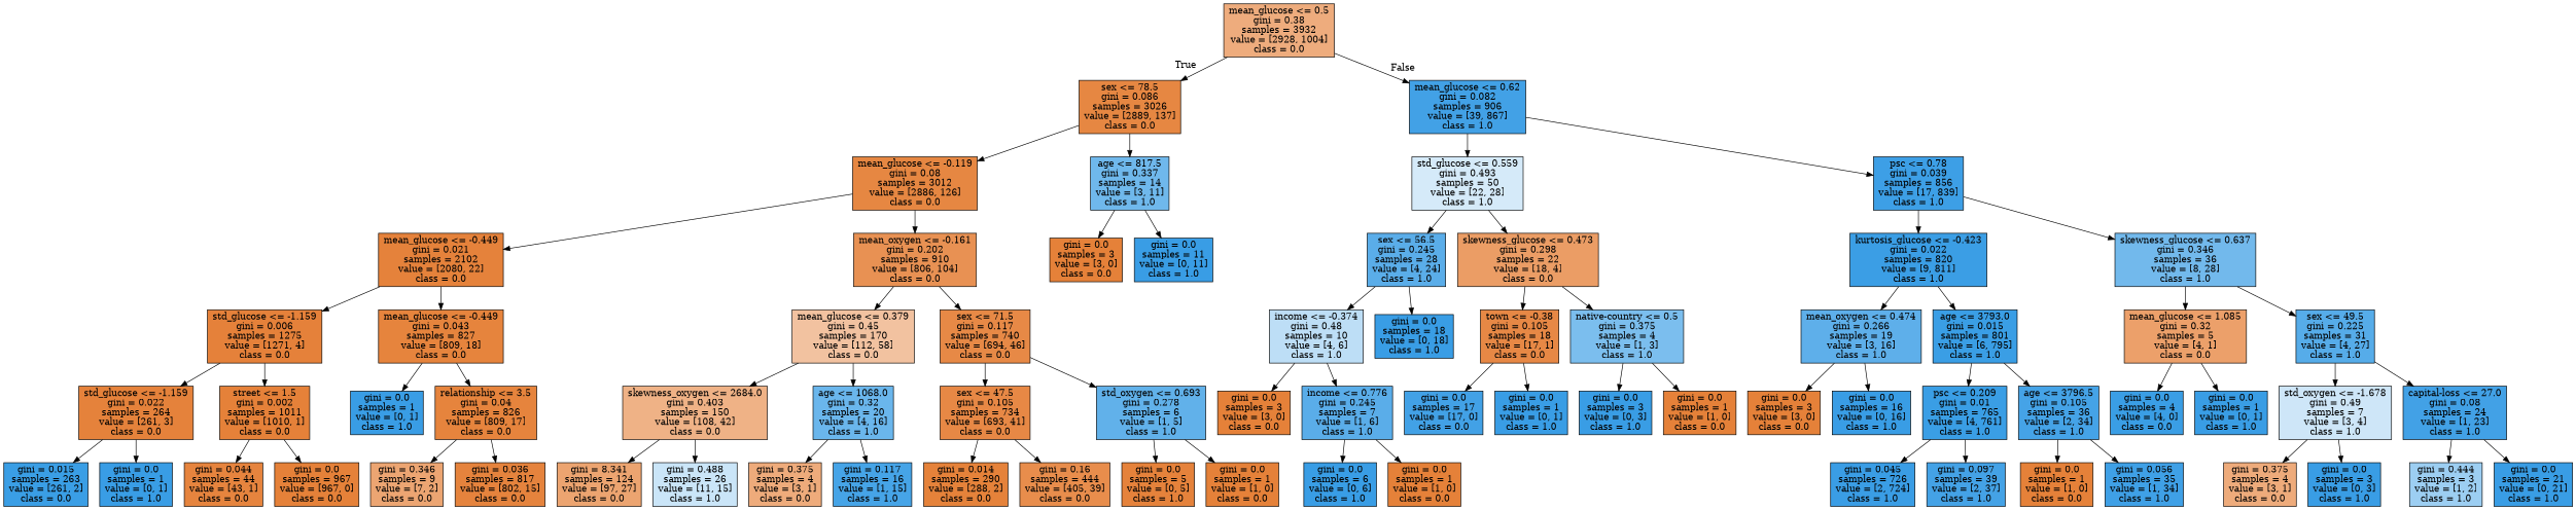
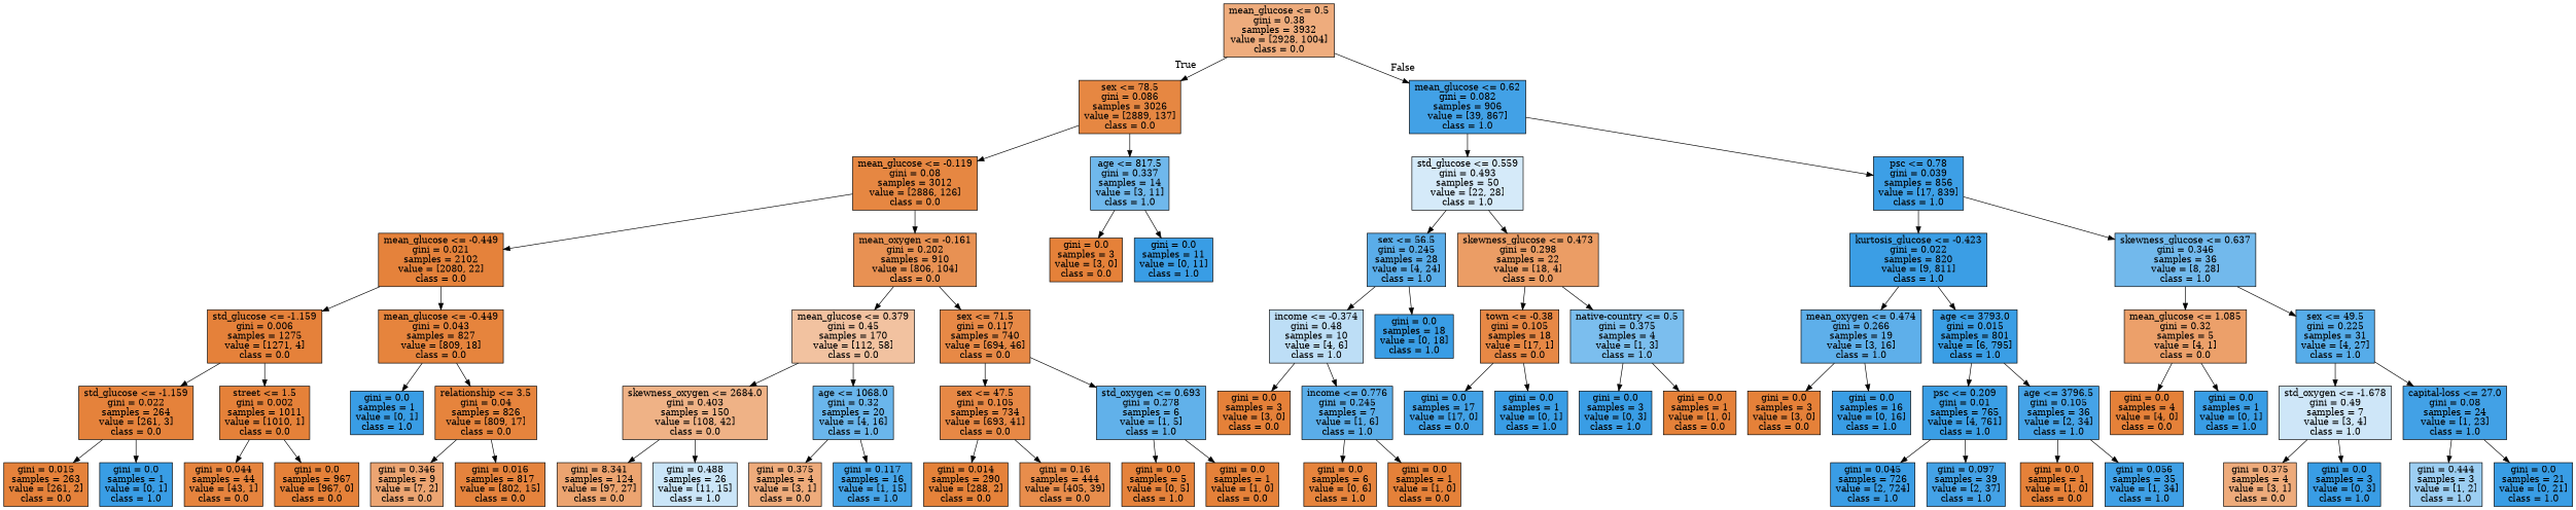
  digraph {
    node [color=black fillcolor="#399de5" shape=box style=filled]
    n1 [fillcolor="#eeac7d" label="mean_glucose <= 0.5\ngini = 0.38\nsamples = 3932\nvalue = [2928, 1004]\nclass = 0.0"]
    n2 [fillcolor="#e68742" label="sex <= 78.5\ngini = 0.086\nsamples = 3026\nvalue = [2889, 137]\nclass = 0.0"]
    n3 [fillcolor="#42a1e6" label="mean_glucose <= 0.62\ngini = 0.082\nsamples = 906\nvalue = [39, 867]\nclass = 1.0"]
    n4 [fillcolor="#e68742" label="mean_glucose <= -0.119\ngini = 0.08\nsamples = 3012\nvalue = [2886, 126]\nclass = 0.0"]
    n5 [fillcolor="#6fb8ec" label="age <= 817.5\ngini = 0.337\nsamples = 14\nvalue = [3, 11]\nclass = 1.0"]
    n6 [fillcolor="#d5eaf9" label="std_glucose <= 0.559\ngini = 0.493\nsamples = 50\nvalue = [22, 28]\nclass = 1.0"]
    n7 [fillcolor="#3d9fe6" label="psc <= 0.78\ngini = 0.039\nsamples = 856\nvalue = [17, 839]\nclass = 1.0"]
    n8 [fillcolor="#e5823b" label="mean_glucose <= -0.449\ngini = 0.021\nsamples = 2102\nvalue = [2080, 22]\nclass = 0.0"]
    n9 [fillcolor="#e89153" label="mean_oxygen <= -0.161\ngini = 0.202\nsamples = 910\nvalue = [806, 104]\nclass = 0.0"]
    n10 [fillcolor="#e58139" label="gini = 0.0\nsamples = 3\nvalue = [3, 0]\nclass = 0.0"]
    n11 [label="gini = 0.0\nsamples = 11\nvalue = [0, 11]\nclass = 1.0"]
    n12 [fillcolor="#e5813a" label="std_glucose <= -1.159\ngini = 0.006\nsamples = 1275\nvalue = [1271, 4]\nclass = 0.0"]
    n13 [fillcolor="#e6843d" label="mean_glucose <= -0.449\ngini = 0.043\nsamples = 827\nvalue = [809, 18]\nclass = 0.0"]
    n14 [fillcolor="#f2c2a0" label="mean_glucose <= 0.379\ngini = 0.45\nsamples = 170\nvalue = [112, 58]\nclass = 0.0"]
    n15 [fillcolor="#e78946" label="sex <= 71.5\ngini = 0.117\nsamples = 740\nvalue = [694, 46]\nclass = 0.0"]
    n16 [fillcolor="#e5823b" label="std_glucose <= -1.159\ngini = 0.022\nsamples = 264\nvalue = [261, 3]\nclass = 0.0"]
    n17 [fillcolor="#e58139" label="street <= 1.5\ngini = 0.002\nsamples = 1011\nvalue = [1010, 1]\nclass = 0.0"]
    n18 [label="gini = 0.0\nsamples = 1\nvalue = [0, 1]\nclass = 1.0"]
    n19 [fillcolor="#e6843d" label="relationship <= 3.5\ngini = 0.04\nsamples = 826\nvalue = [809, 17]\nclass = 0.0"]
-   n20 [fillcolor="#3a9ee5" label="gini = 0.015\nsamples = 263\nvalue = [261, 2]\nclass = 0.0"]
+   n20 [fillcolor="#e5823b" label="gini = 0.015\nsamples = 263\nvalue = [261, 2]\nclass = 0.0"]
    n21 [label="gini = 0.0\nsamples = 1\nvalue = [0, 1]\nclass = 1.0"]
    n22 [fillcolor="#e6843e" label="gini = 0.044\nsamples = 44\nvalue = [43, 1]\nclass = 0.0"]
    n23 [fillcolor="#e58139" label="gini = 0.0\nsamples = 967\nvalue = [967, 0]\nclass = 0.0"]
    n24 [fillcolor="#eca572" label="gini = 0.346\nsamples = 9\nvalue = [7, 2]\nclass = 0.0"]
-   n25 [fillcolor="#e5833d" label="gini = 0.036\nsamples = 817\nvalue = [802, 15]\nclass = 0.0"]
+   n25 [fillcolor="#e5833d" label="gini = 0.016\nsamples = 817\nvalue = [802, 15]\nclass = 0.0"]
    n26 [fillcolor="#efb286" label="skewness_oxygen <= 2684.0\ngini = 0.403\nsamples = 150\nvalue = [108, 42]\nclass = 0.0"]
    n27 [fillcolor="#6ab6ec" label="age <= 1068.0\ngini = 0.32\nsamples = 20\nvalue = [4, 16]\nclass = 1.0"]
    n28 [fillcolor="#e78845" label="sex <= 47.5\ngini = 0.105\nsamples = 734\nvalue = [693, 41]\nclass = 0.0"]
    n29 [fillcolor="#61b1ea" label="std_oxygen <= 0.693\ngini = 0.278\nsamples = 6\nvalue = [1, 5]\nclass = 1.0"]
    n30 [fillcolor="#eca470" label="gini = 8.341\nsamples = 124\nvalue = [97, 27]\nclass = 0.0"]
    n31 [fillcolor="#cae5f8" label="gini = 0.488\nsamples = 26\nvalue = [11, 15]\nclass = 1.0"]
    n32 [fillcolor="#eeab7b" label="gini = 0.375\nsamples = 4\nvalue = [3, 1]\nclass = 0.0"]
    n33 [fillcolor="#46a4e7" label="gini = 0.117\nsamples = 16\nvalue = [1, 15]\nclass = 1.0"]
    n34 [fillcolor="#e5823a" label="gini = 0.014\nsamples = 290\nvalue = [288, 2]\nclass = 0.0"]
    n35 [fillcolor="#e88d4c" label="gini = 0.16\nsamples = 444\nvalue = [405, 39]\nclass = 0.0"]
    n36 [fillcolor="#e5823b" label="gini = 0.0\nsamples = 5\nvalue = [0, 5]\nclass = 1.0"]
    n37 [fillcolor="#e58139" label="gini = 0.0\nsamples = 1\nvalue = [1, 0]\nclass = 0.0"]
    n38 [fillcolor="#5aade9" label="sex <= 56.5\ngini = 0.245\nsamples = 28\nvalue = [4, 24]\nclass = 1.0"]
    n39 [fillcolor="#eb9d65" label="skewness_glucose <= 0.473\ngini = 0.298\nsamples = 22\nvalue = [18, 4]\nclass = 0.0"]
    n40 [fillcolor="#3b9ee5" label="kurtosis_glucose <= -0.423\ngini = 0.022\nsamples = 820\nvalue = [9, 811]\nclass = 1.0"]
    n41 [fillcolor="#72b9ec" label="skewness_glucose <= 0.637\ngini = 0.346\nsamples = 36\nvalue = [8, 28]\nclass = 1.0"]
    n42 [fillcolor="#bddef6" label="income <= -0.374\ngini = 0.48\nsamples = 10\nvalue = [4, 6]\nclass = 1.0"]
    n43 [label="gini = 0.0\nsamples = 18\nvalue = [0, 18]\nclass = 1.0"]
    n44 [fillcolor="#e78845" label="town <= -0.38\ngini = 0.105\nsamples = 18\nvalue = [17, 1]\nclass = 0.0"]
    n45 [fillcolor="#7bbeee" label="native-country <= 0.5\ngini = 0.375\nsamples = 4\nvalue = [1, 3]\nclass = 1.0"]
    n46 [fillcolor="#e58139" label="gini = 0.0\nsamples = 3\nvalue = [3, 0]\nclass = 0.0"]
    n47 [fillcolor="#5aade9" label="income <= 0.776\ngini = 0.245\nsamples = 7\nvalue = [1, 6]\nclass = 1.0"]
-   n48 [label="gini = 0.0\nsamples = 6\nvalue = [0, 6]\nclass = 1.0"]
+   n48 [fillcolor="#e6843d" label="gini = 0.0\nsamples = 6\nvalue = [0, 6]\nclass = 1.0"]
    n49 [fillcolor="#e58139" label="gini = 0.0\nsamples = 1\nvalue = [1, 0]\nclass = 0.0"]
    n50 [fillcolor="#42a1e6" label="gini = 0.0\nsamples = 17\nvalue = [17, 0]\nclass = 0.0"]
    n51 [label="gini = 0.0\nsamples = 1\nvalue = [0, 1]\nclass = 1.0"]
    n52 [label="gini = 0.0\nsamples = 3\nvalue = [0, 3]\nclass = 1.0"]
    n53 [fillcolor="#e58139" label="gini = 0.0\nsamples = 1\nvalue = [1, 0]\nclass = 0.0"]
    n54 [fillcolor="#5eafea" label="mean_oxygen <= 0.474\ngini = 0.266\nsamples = 19\nvalue = [3, 16]\nclass = 1.0"]
    n55 [fillcolor="#3a9ee5" label="age <= 3793.0\ngini = 0.015\nsamples = 801\nvalue = [6, 795]\nclass = 1.0"]
    n56 [fillcolor="#eca06a" label="mean_glucose <= 1.085\ngini = 0.32\nsamples = 5\nvalue = [4, 1]\nclass = 0.0"]
    n57 [fillcolor="#56ace9" label="sex <= 49.5\ngini = 0.225\nsamples = 31\nvalue = [4, 27]\nclass = 1.0"]
    n58 [fillcolor="#e58139" label="gini = 0.0\nsamples = 3\nvalue = [3, 0]\nclass = 0.0"]
    n59 [label="gini = 0.0\nsamples = 16\nvalue = [0, 16]\nclass = 1.0"]
    n60 [fillcolor="#3a9ee5" label="psc <= 0.209\ngini = 0.01\nsamples = 765\nvalue = [4, 761]\nclass = 1.0"]
    n61 [fillcolor="#45a3e7" label="age <= 3796.5\ngini = 0.105\nsamples = 36\nvalue = [2, 34]\nclass = 1.0"]
    n62 [fillcolor="#3a9de5" label="gini = 0.045\nsamples = 726\nvalue = [2, 724]\nclass = 1.0"]
    n63 [fillcolor="#44a2e6" label="gini = 0.097\nsamples = 39\nvalue = [2, 37]\nclass = 1.0"]
    n64 [fillcolor="#e58139" label="gini = 0.0\nsamples = 1\nvalue = [1, 0]\nclass = 0.0"]
    n65 [fillcolor="#3fa0e6" label="gini = 0.056\nsamples = 35\nvalue = [1, 34]\nclass = 1.0"]
-   n66 [fillcolor="#3a9ee5" label="gini = 0.0\nsamples = 4\nvalue = [4, 0]\nclass = 0.0"]
+   n66 [fillcolor="#e58139" label="gini = 0.0\nsamples = 4\nvalue = [4, 0]\nclass = 0.0"]
    n67 [label="gini = 0.0\nsamples = 1\nvalue = [0, 1]\nclass = 1.0"]
    n68 [fillcolor="#cee6f8" label="std_oxygen <= -1.678\ngini = 0.49\nsamples = 7\nvalue = [3, 4]\nclass = 1.0"]
    n69 [fillcolor="#42a1e6" label="capital-loss <= 27.0\ngini = 0.08\nsamples = 24\nvalue = [1, 23]\nclass = 1.0"]
    n70 [fillcolor="#eeab7b" label="gini = 0.375\nsamples = 4\nvalue = [3, 1]\nclass = 0.0"]
    n71 [label="gini = 0.0\nsamples = 3\nvalue = [0, 3]\nclass = 1.0"]
    n72 [fillcolor="#9ccef2" label="gini = 0.444\nsamples = 3\nvalue = [1, 2]\nclass = 1.0"]
    n73 [label="gini = 0.0\nsamples = 21\nvalue = [0, 21]\nclass = 1.0"]
    n1 -> n2 [headlabel=True labelangle=45 labeldistance=2.5]
    n1 -> n3 [headlabel=False labelangle=-45 labeldistance=2.5]
    n2 -> n4
    n2 -> n5
    n3 -> n6
    n3 -> n7
    n4 -> n8
    n4 -> n9
    n5 -> n10
    n5 -> n11
    n6 -> n38
    n6 -> n39
    n7 -> n40
    n7 -> n41
    n8 -> n12
    n8 -> n13
    n9 -> n14
    n9 -> n15
    n12 -> n16
    n12 -> n17
    n13 -> n18
    n13 -> n19
    n14 -> n26
    n14 -> n27
    n15 -> n28
    n15 -> n29
    n16 -> n20
    n16 -> n21
    n17 -> n22
    n17 -> n23
    n19 -> n24
    n19 -> n25
    n26 -> n30
    n26 -> n31
    n27 -> n32
    n27 -> n33
    n28 -> n34
    n28 -> n35
    n29 -> n36
    n29 -> n37
    n38 -> n42
    n38 -> n43
    n39 -> n44
    n39 -> n45
    n40 -> n54
    n40 -> n55
    n41 -> n56
    n41 -> n57
    n42 -> n46
    n42 -> n47
    n44 -> n50
    n44 -> n51
    n45 -> n52
    n45 -> n53
    n47 -> n48
    n47 -> n49
    n54 -> n58
    n54 -> n59
    n55 -> n60
    n55 -> n61
    n56 -> n66
    n56 -> n67
    n57 -> n68
    n57 -> n69
    n60 -> n62
    n60 -> n63
    n61 -> n64
    n61 -> n65
    n68 -> n70
    n68 -> n71
    n69 -> n72
    n69 -> n73
  }
